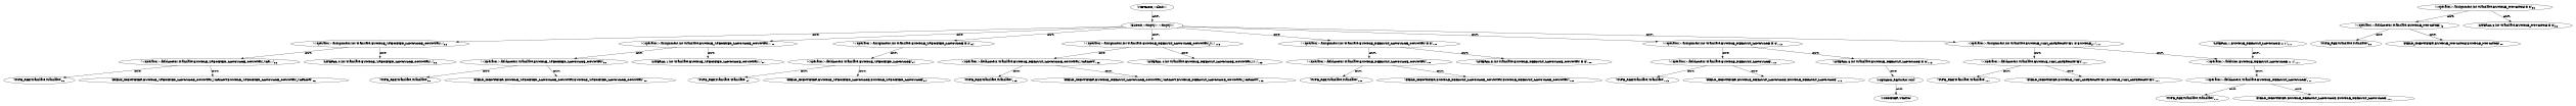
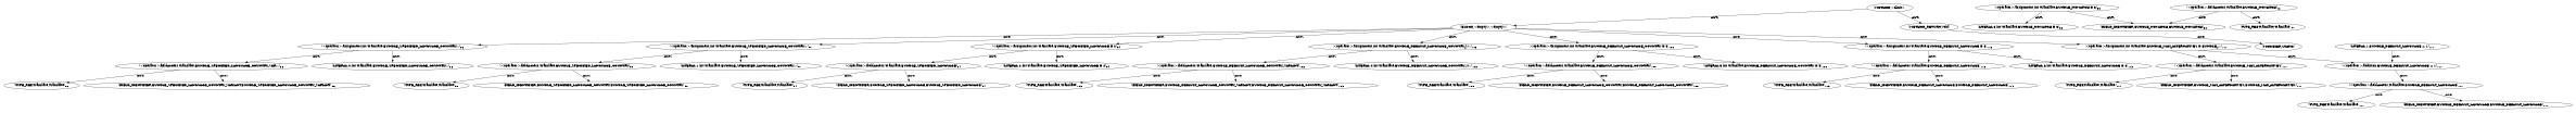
  digraph {
    n1 [label=<(METHOD,&lt;clinit&gt;)>]
    n2 [label=<(BLOCK,&lt;empty&gt;,&lt;empty&gt;)>]
    n3 [label=<(METHOD_RETURN,void)>]
    n4 [label=<(&lt;operator&gt;.assignment,int Translate.BUNDLE_SPECIFIED_LANGUAGE_COUNTRY...)<SUB>86</SUB>>]
    n5 [label=<(&lt;operator&gt;.assignment,int Translate.BUNDLE_SPECIFIED_LANGUAGE_COUNTRY...)<SUB>90</SUB>>]
    n6 [label=<(&lt;operator&gt;.assignment,int Translate.BUNDLE_SPECIFIED_LANGUAGE = 2)<SUB>94</SUB>>]
    n7 [label=<(&lt;operator&gt;.assignment,int Translate.BUNDLE_DEFAULT_LANGUAGE_COUNTRY_V...)<SUB>103</SUB>>]
    n8 [label=<(&lt;operator&gt;.assignment,int Translate.BUNDLE_DEFAULT_LANGUAGE_COUNTRY = 5)<SUB>108</SUB>>]
    n9 [label=<(&lt;operator&gt;.assignment,int Translate.BUNDLE_DEFAULT_LANGUAGE = 6)<SUB>113</SUB>>]
    n10 [label=<(&lt;operator&gt;.assignment,int Translate.BUNDLE_MAX_ALTERNATIVES = BUNDLE_...)<SUB>117</SUB>>]
    n11 [label=<(MODIFIER,STATIC)>]
    n12 [label=<(&lt;operator&gt;.fieldAccess,Translate.BUNDLE_SPECIFIED_LANGUAGE_COUNTRY_VAR...)<SUB>86</SUB>>]
    n13 [label=<(LITERAL,0,int Translate.BUNDLE_SPECIFIED_LANGUAGE_COUNTRY...)<SUB>86</SUB>>]
    n14 [label=<(&lt;operator&gt;.fieldAccess,Translate.BUNDLE_SPECIFIED_LANGUAGE_COUNTRY)<SUB>90</SUB>>]
    n15 [label=<(LITERAL,1,int Translate.BUNDLE_SPECIFIED_LANGUAGE_COUNTRY...)<SUB>90</SUB>>]
    n16 [label=<(&lt;operator&gt;.fieldAccess,Translate.BUNDLE_SPECIFIED_LANGUAGE)<SUB>94</SUB>>]
+   n17 [label=<(LITERAL,2,int Translate.BUNDLE_SPECIFIED_LANGUAGE = 2)<SUB>94</SUB>>]
    n18 [label=<(&lt;operator&gt;.assignment,int Translate.BUNDLE_NOMATCH = 3)<SUB>99</SUB>>]
    n19 [label=<(&lt;operator&gt;.fieldAccess,Translate.BUNDLE_NOMATCH)<SUB>48</SUB>>]
    n20 [label=<(LITERAL,3,int Translate.BUNDLE_NOMATCH = 3)<SUB>98</SUB>>]
    n21 [label=<(&lt;operator&gt;.fieldAccess,Translate.BUNDLE_DEFAULT_LANGUAGE_COUNTRY_VARIANT)<SUB>103</SUB>>]
    n22 [label=<(LITERAL,4,int Translate.BUNDLE_DEFAULT_LANGUAGE_COUNTRY_V...)<SUB>103</SUB>>]
    n23 [label=<(&lt;operator&gt;.fieldAccess,Translate.BUNDLE_DEFAULT_LANGUAGE_COUNTRY)<SUB>108</SUB>>]
    n24 [label=<(LITERAL,5,int Translate.BUNDLE_DEFAULT_LANGUAGE_COUNTRY = 5)<SUB>108</SUB>>]
    n25 [label=<(&lt;operator&gt;.fieldAccess,Translate.BUNDLE_DEFAULT_LANGUAGE)<SUB>113</SUB>>]
    n26 [label=<(LITERAL,6,int Translate.BUNDLE_DEFAULT_LANGUAGE = 6)<SUB>113</SUB>>]
    n27 [label=<(&lt;operator&gt;.fieldAccess,Translate.BUNDLE_MAX_ALTERNATIVES)<SUB>117</SUB>>]
    n28 [label=<(&lt;operator&gt;.addition,BUNDLE_DEFAULT_LANGUAGE + 1)<SUB>117</SUB>>]
    n29 [label=<(TYPE_REF,Translate,Translate)<SUB>86</SUB>>]
    n30 [label=<(FIELD_IDENTIFIER,BUNDLE_SPECIFIED_LANGUAGE_COUNTRY_VARIANT,BUNDLE_SPECIFIED_LANGUAGE_COUNTRY_VARIANT)<SUB>86</SUB>>]
    n31 [label=<(TYPE_REF,Translate,Translate)<SUB>90</SUB>>]
    n32 [label=<(FIELD_IDENTIFIER,BUNDLE_SPECIFIED_LANGUAGE_COUNTRY,BUNDLE_SPECIFIED_LANGUAGE_COUNTRY)<SUB>90</SUB>>]
    n33 [label=<(TYPE_REF,Translate,Translate)<SUB>94</SUB>>]
    n34 [label=<(FIELD_IDENTIFIER,BUNDLE_SPECIFIED_LANGUAGE,BUNDLE_SPECIFIED_LANGUAGE)<SUB>94</SUB>>]
    n35 [label=<(TYPE_REF,Translate,Translate)<SUB>98</SUB>>]
    n36 [label=<(FIELD_IDENTIFIER,BUNDLE_NOMATCH,BUNDLE_NOMATCH)<SUB>98</SUB>>]
    n37 [label=<(TYPE_REF,Translate,Translate)<SUB>103</SUB>>]
    n38 [label=<(FIELD_IDENTIFIER,BUNDLE_DEFAULT_LANGUAGE_COUNTRY_VARIANT,BUNDLE_DEFAULT_LANGUAGE_COUNTRY_VARIANT)<SUB>103</SUB>>]
    n39 [label=<(TYPE_REF,Translate,Translate)<SUB>108</SUB>>]
    n40 [label=<(FIELD_IDENTIFIER,BUNDLE_DEFAULT_LANGUAGE_COUNTRY,BUNDLE_DEFAULT_LANGUAGE_COUNTRY)<SUB>108</SUB>>]
    n41 [label=<(TYPE_REF,Translate,Translate)<SUB>113</SUB>>]
    n42 [label=<(FIELD_IDENTIFIER,BUNDLE_DEFAULT_LANGUAGE,BUNDLE_DEFAULT_LANGUAGE)<SUB>113</SUB>>]
    n43 [label=<(TYPE_REF,Translate,Translate)<SUB>117</SUB>>]
    n44 [label=<(FIELD_IDENTIFIER,BUNDLE_MAX_ALTERNATIVES,BUNDLE_MAX_ALTERNATIVES)<SUB>117</SUB>>]
    n45 [label=<(&lt;operator&gt;.fieldAccess,Translate.BUNDLE_DEFAULT_LANGUAGE)<SUB>117</SUB>>]
    n46 [label=<(TYPE_REF,Translate,Translate)<SUB>117</SUB>>]
    n47 [label=<(FIELD_IDENTIFIER,BUNDLE_DEFAULT_LANGUAGE,BUNDLE_DEFAULT_LANGUAGE)<SUB>117</SUB>>]
    n48 [label=<(LITERAL,1,BUNDLE_DEFAULT_LANGUAGE + 1)<SUB>117</SUB>>]
    n1 -> n2 [label="AST: "]
-   n26 -> n3 [label="AST: "]
+   n1 -> n3 [label="AST: "]
    n2 -> n4 [label="AST: "]
    n2 -> n5 [label="AST: "]
    n2 -> n6 [label="AST: "]
    n2 -> n7 [label="AST: "]
    n2 -> n8 [label="AST: "]
    n2 -> n9 [label="AST: "]
    n2 -> n10 [label="AST: "]
    n3 -> n11 [label="AST: "]
    n4 -> n12 [label="AST: "]
    n4 -> n13 [label="AST: "]
    n5 -> n14 [label="AST: "]
    n5 -> n15 [label="AST: "]
    n6 -> n16 [label="AST: "]
+   n6 -> n17 [label="AST: "]
    n7 -> n21 [label="AST: "]
    n7 -> n22 [label="AST: "]
    n8 -> n23 [label="AST: "]
    n8 -> n24 [label="AST: "]
    n9 -> n25 [label="AST: "]
    n9 -> n26 [label="AST: "]
    n10 -> n27 [label="AST: "]
    n10 -> n28 [label="AST: "]
    n12 -> n29 [label="AST: "]
    n12 -> n30 [label="AST: "]
    n14 -> n31 [label="AST: "]
    n14 -> n32 [label="AST: "]
    n16 -> n33 [label="AST: "]
    n16 -> n34 [label="AST: "]
-   n18 -> n19 [label="AST: "]
+   n18 -> n36 [label="AST: "]
    n18 -> n20 [label="AST: "]
    n19 -> n35 [label="AST: "]
    n19 -> n36 [label="AST: "]
    n21 -> n37 [label="AST: "]
    n21 -> n38 [label="AST: "]
    n23 -> n39 [label="AST: "]
    n23 -> n40 [label="AST: "]
    n25 -> n41 [label="AST: "]
    n25 -> n42 [label="AST: "]
    n27 -> n43 [label="AST: "]
    n27 -> n44 [label="AST: "]
    n28 -> n45 [label="AST: "]
    n45 -> n46 [label="AST: "]
    n45 -> n47 [label="AST: "]
    n48 -> n28 [label="AST: "]
  }
